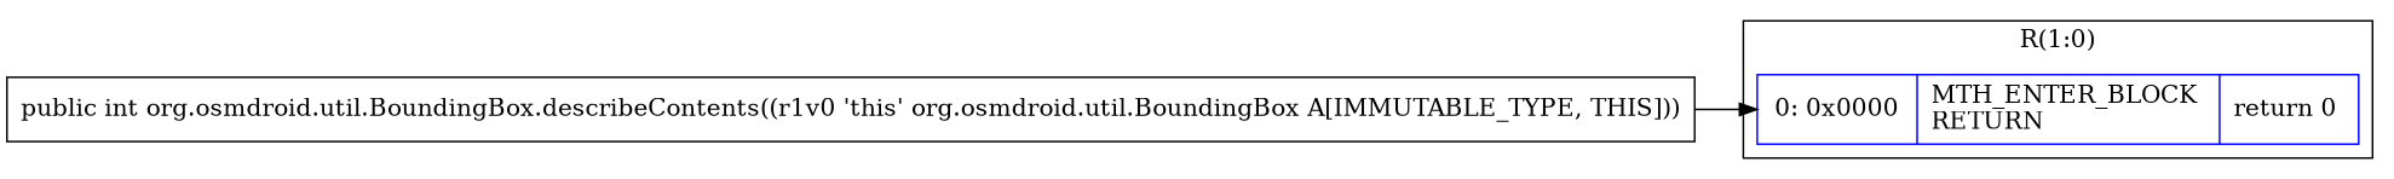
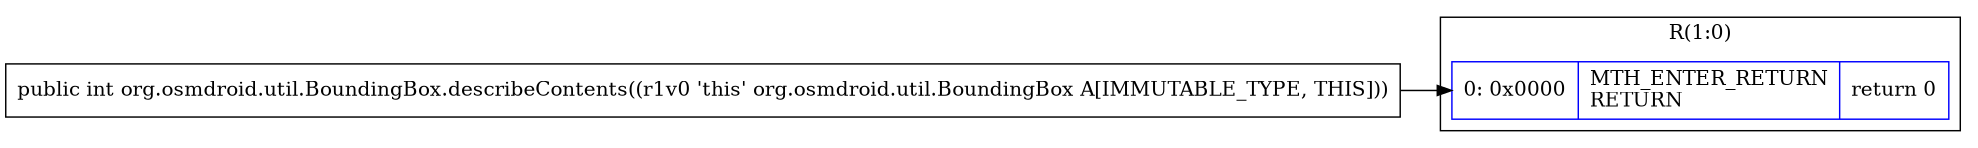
  digraph {
    rankdir=LR
    node [shape=record]
-   n1 [color=blue label="{0\:\ 0x0000|MTH_ENTER_BLOCK\lRETURN\l|return 0\l}"]
+   n1 [color=blue label="{0\:\ 0x0000|MTH_ENTER_RETURN\lRETURN\l|return 0\l}"]
    n2 [label="{public int org.osmdroid.util.BoundingBox.describeContents((r1v0 'this' org.osmdroid.util.BoundingBox A[IMMUTABLE_TYPE, THIS])) }"]
    subgraph cluster_1 {
      label="R(1:0)"
      n1
    }
    n2 -> n1
  }
